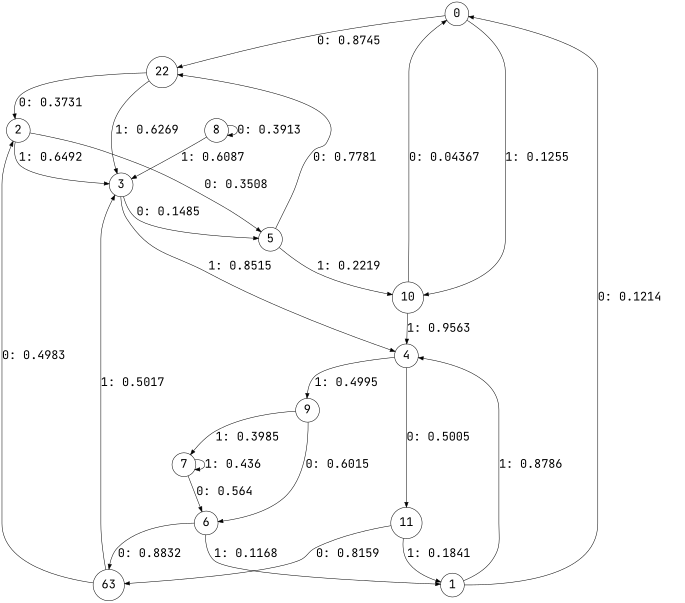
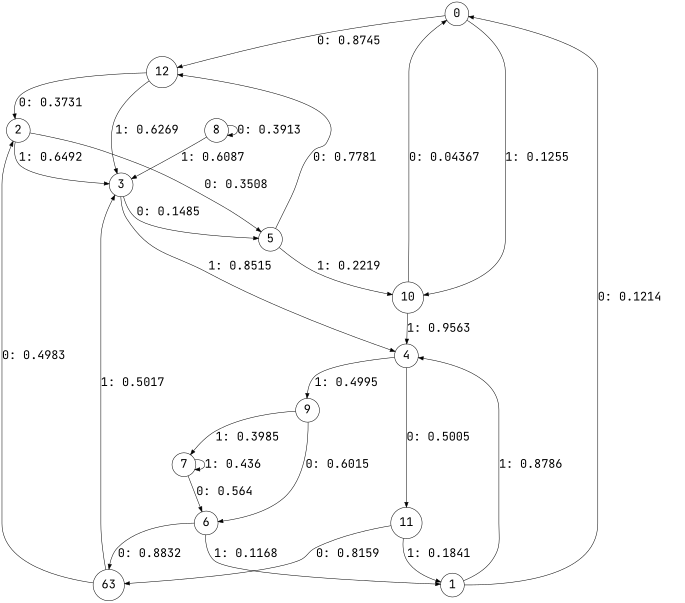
  digraph {
    fontname="JetBrains Mono"
    node [fontname="JetBrains Mono" fontsize=24 shape=circle]
    edge [fontname="JetBrains Mono" fontsize=24]
    0
-   12 [label=22]
+   12
    10
    2
    3
    4
    5
    11
    9
    1
    n11 [label=63]
    6
    7
    8
    0 -> 12 [label="0: 0.8745   "]
    0 -> 10 [label="1: 0.1255   "]
    12 -> 2 [label="0: 0.3731   "]
    12 -> 3 [label="1: 0.6269   "]
    10 -> 0 [label="0: 0.04367  "]
    10 -> 4 [label="1: 0.9563   "]
    2 -> 3 [label="1: 0.6492   "]
    2 -> 5 [label="0: 0.3508   "]
    3 -> 4 [label="1: 0.8515   "]
    3 -> 5 [label="0: 0.1485   "]
    4 -> 11 [label="0: 0.5005   "]
    4 -> 9 [label="1: 0.4995   "]
    5 -> 12 [label="0: 0.7781   "]
    5 -> 10 [label="1: 0.2219   "]
    11 -> 1 [label="1: 0.1841   "]
    11 -> n11 [label="0: 0.8159   "]
    9 -> 6 [label="0: 0.6015   "]
    9 -> 7 [label="1: 0.3985   "]
    1 -> 0 [label="0: 0.1214   "]
    1 -> 4 [label="1: 0.8786   "]
    n11 -> 2 [label="0: 0.4983   "]
    n11 -> 3 [label="1: 0.5017   "]
    6 -> 1 [label="1: 0.1168   "]
    6 -> n11 [label="0: 0.8832   "]
    7 -> 6 [label="0: 0.564    "]
    7 -> 7 [label="1: 0.436    "]
    8 -> 3 [label="1: 0.6087   "]
    8 -> 8 [label="0: 0.3913   "]
  }
